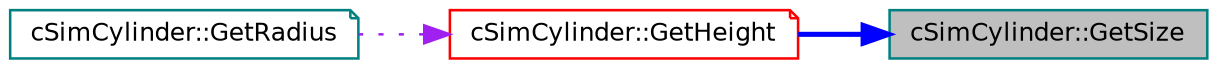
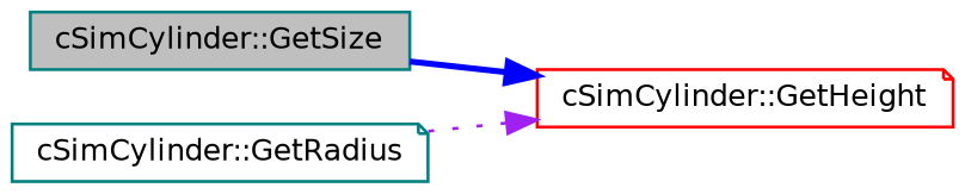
  digraph {
    rankdir=RL
    node [color=teal fillcolor=white fontname=Helvetica fontsize=10 shape=note style=filled]
    edge [dir=back fontname=Helvetica fontsize=10 labelfontname=Helvetica labelfontsize=10]
    n1 [fillcolor=grey75 fontcolor=black height=0.2 label="cSimCylinder::GetSize" shape=box width=0.4]
    n2 [color=red height=0.2 label="cSimCylinder::GetHeight" width=0.4]
    n3 [height=0.2 label="cSimCylinder::GetRadius" width=0.4]
-   n1 -> n2 [color=blue style=bold]
+   n2 -> n1 [color=blue style=bold]
    n2 -> n3 [color=purple style=dotted]
  }
